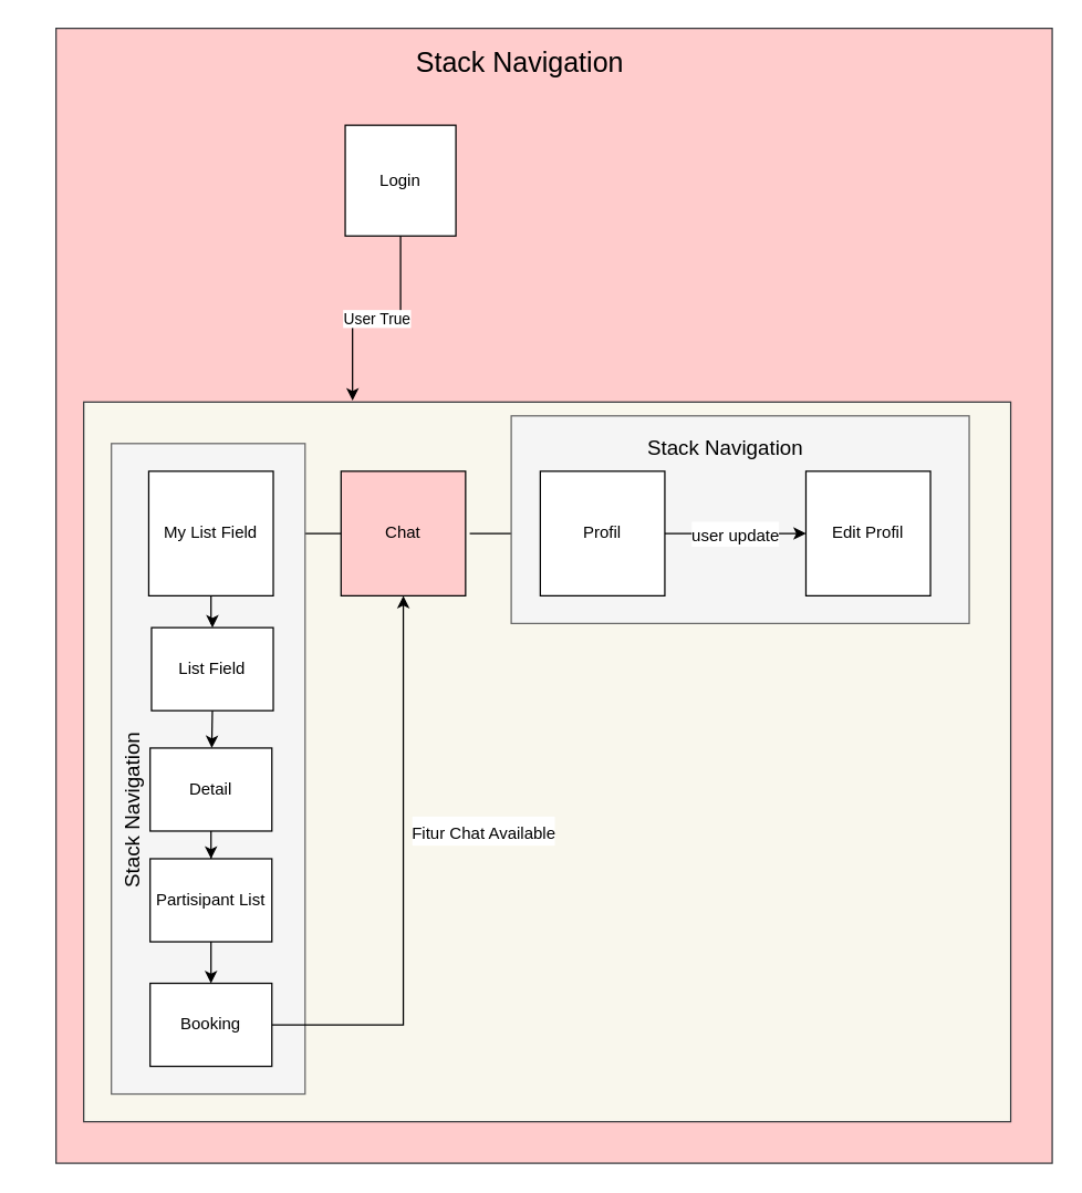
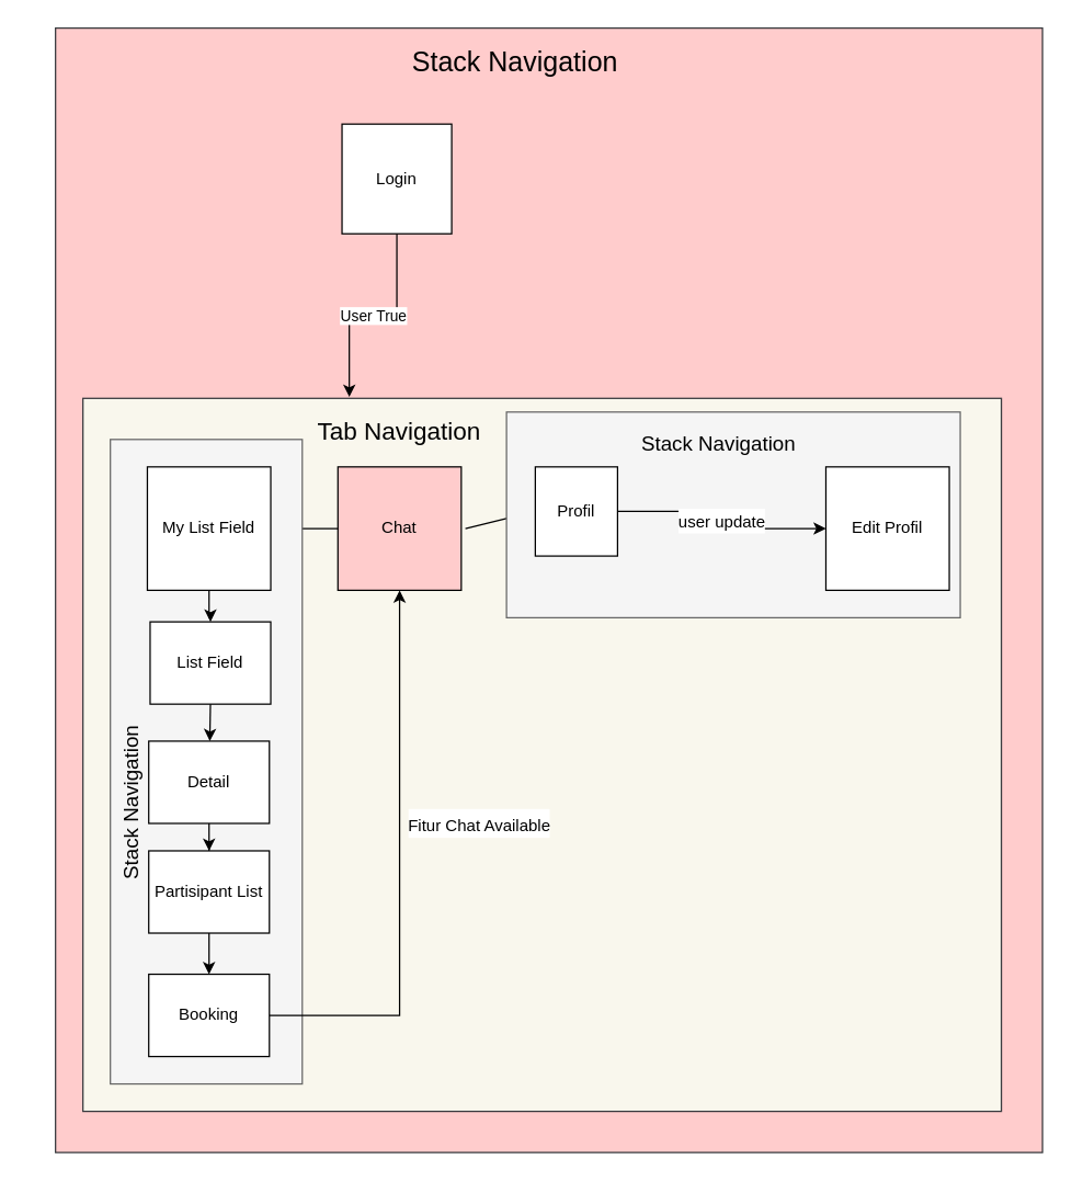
  <mxCell id="0" />
  <mxCell id="1" parent="0" />
  <mxCell id="2" value="" style="rounded=0;whiteSpace=wrap;html=1;fontSize=15;fillColor=#ffcccc;strokeColor=#36393d;" vertex="1" parent="1"><mxGeometry x="40" y="20" width="720" height="820" as="geometry" /></mxCell>
  <mxCell id="3" value="User True" style="edgeStyle=orthogonalEdgeStyle;rounded=0;orthogonalLoop=1;jettySize=auto;html=1;entryX=0.29;entryY=-0.002;entryDx=0;entryDy=0;entryPerimeter=0;" edge="1" parent="1" source="4" target="5"><mxGeometry relative="1" as="geometry"><mxPoint x="329" y="260" as="targetPoint" /><Array as="points" /></mxGeometry></mxCell>
  <mxCell id="4" value="Login" style="whiteSpace=wrap;html=1;aspect=fixed;" vertex="1" parent="1"><mxGeometry x="249" y="90" width="80" height="80" as="geometry" /></mxCell>
  <mxCell id="5" value="" style="rounded=0;whiteSpace=wrap;html=1;fillColor=#f9f7ed;strokeColor=#36393d;" vertex="1" parent="1"><mxGeometry x="60" y="290" width="670" height="520" as="geometry" /></mxCell>
  <mxCell id="6" value="" style="edgeStyle=orthogonalEdgeStyle;rounded=0;orthogonalLoop=1;jettySize=auto;html=1;fontSize=12;" edge="1" parent="1" source="29" target="15"><mxGeometry relative="1" as="geometry" /></mxCell>
  <mxCell id="7" value="Chat" style="whiteSpace=wrap;html=1;aspect=fixed;fillColor=#ffcccc;" vertex="1" parent="1"><mxGeometry x="246" y="340" width="90" height="90" as="geometry" /></mxCell>
  <mxCell id="8" value="" style="edgeStyle=orthogonalEdgeStyle;rounded=0;orthogonalLoop=1;jettySize=auto;html=1;fontSize=15;" edge="1" parent="1" source="26" target="24"><mxGeometry relative="1" as="geometry" /></mxCell>
+ <mxCell id="9" value="&lt;font style=&quot;font-size: 18px;&quot;&gt;Tab Navigation&lt;/font&gt;" style="text;html=1;strokeColor=none;fillColor=none;align=center;verticalAlign=middle;whiteSpace=wrap;rounded=0;" vertex="1" parent="1"><mxGeometry x="226" y="300" width="130" height="30" as="geometry" /></mxCell>
  <mxCell id="10" value="" style="endArrow=none;html=1;rounded=0;fontSize=18;exitX=1;exitY=0.5;exitDx=0;exitDy=0;entryX=0;entryY=0.5;entryDx=0;entryDy=0;" edge="1" parent="1" source="29" target="7"><mxGeometry width="50" height="50" relative="1" as="geometry"><mxPoint x="449" y="350" as="sourcePoint" /><mxPoint x="499" y="300" as="targetPoint" /></mxGeometry></mxCell>
  <mxCell id="11" value="" style="endArrow=none;html=1;rounded=0;fontSize=18;entryX=0;entryY=0.5;entryDx=0;entryDy=0;" edge="1" parent="1" target="26"><mxGeometry width="50" height="50" relative="1" as="geometry"><mxPoint x="339" y="385" as="sourcePoint" /><mxPoint x="256" y="395" as="targetPoint" /></mxGeometry></mxCell>
  <mxCell id="12" value="&lt;font style=&quot;font-size: 20px;&quot;&gt;Stack Navigation&lt;/font&gt;" style="text;html=1;strokeColor=none;fillColor=none;align=center;verticalAlign=middle;whiteSpace=wrap;rounded=0;fontSize=18;" vertex="1" parent="1"><mxGeometry x="290" y="30" width="171" height="30" as="geometry" /></mxCell>
  <mxCell id="13" value="" style="edgeStyle=orthogonalEdgeStyle;rounded=0;orthogonalLoop=1;jettySize=auto;html=1;fontSize=12;" edge="1" parent="1" source="15" target="17"><mxGeometry relative="1" as="geometry" /></mxCell>
  <mxCell id="14" value="" style="rounded=0;whiteSpace=wrap;html=1;fontSize=12;fillColor=#f5f5f5;fontColor=#333333;strokeColor=#666666;" vertex="1" parent="1"><mxGeometry x="80" y="320" width="140" height="470" as="geometry" /></mxCell>
  <mxCell id="15" value="List Field" style="whiteSpace=wrap;html=1;" vertex="1" parent="1"><mxGeometry x="109" y="453" width="88" height="60" as="geometry" /></mxCell>
  <mxCell id="16" value="" style="edgeStyle=orthogonalEdgeStyle;rounded=0;orthogonalLoop=1;jettySize=auto;html=1;fontSize=12;" edge="1" parent="1" source="17" target="20"><mxGeometry relative="1" as="geometry" /></mxCell>
  <mxCell id="17" value="Detail" style="whiteSpace=wrap;html=1;" vertex="1" parent="1"><mxGeometry x="108" y="540" width="88" height="60" as="geometry" /></mxCell>
  <mxCell id="18" value="" style="edgeStyle=orthogonalEdgeStyle;rounded=0;orthogonalLoop=1;jettySize=auto;html=1;fontSize=12;" edge="1" parent="1" source="20" target="22"><mxGeometry relative="1" as="geometry" /></mxCell>
  <mxCell id="19" value="" style="rounded=0;whiteSpace=wrap;html=1;fontSize=15;fillColor=#f5f5f5;fontColor=#333333;strokeColor=#666666;" vertex="1" parent="1"><mxGeometry x="369" y="300" width="331" height="150" as="geometry" /></mxCell>
  <mxCell id="20" value="Partisipant List" style="whiteSpace=wrap;html=1;" vertex="1" parent="1"><mxGeometry x="108" y="620" width="88" height="60" as="geometry" /></mxCell>
  <mxCell id="21" value="&lt;font style=&quot;font-size: 12px;&quot;&gt;Fitur Chat Available&lt;/font&gt;" style="edgeStyle=orthogonalEdgeStyle;rounded=0;orthogonalLoop=1;jettySize=auto;html=1;entryX=0.5;entryY=1;entryDx=0;entryDy=0;fontSize=18;" edge="1" parent="1" source="22" target="7"><mxGeometry x="0.16" y="-58" relative="1" as="geometry"><mxPoint as="offset" /></mxGeometry></mxCell>
  <mxCell id="22" value="Booking" style="whiteSpace=wrap;html=1;" vertex="1" parent="1"><mxGeometry x="108" y="710" width="88" height="60" as="geometry" /></mxCell>
  <mxCell id="23" value="&lt;font style=&quot;font-size: 15px;&quot;&gt;Stack Navigation&lt;/font&gt;" style="text;html=1;strokeColor=none;fillColor=none;align=center;verticalAlign=middle;whiteSpace=wrap;rounded=0;fontSize=12;rotation=-90;" vertex="1" parent="1"><mxGeometry x="20" y="570" width="150" height="30" as="geometry" /></mxCell>
- <mxCell id="24" value="Edit Profil" style="whiteSpace=wrap;html=1;aspect=fixed;" vertex="1" parent="1"><mxGeometry x="582" y="340" width="90" height="90" as="geometry" /></mxCell>
+ <mxCell id="24" value="Edit Profil" style="whiteSpace=wrap;html=1;aspect=fixed;" vertex="1" parent="1"><mxGeometry x="602" y="340" width="90" height="90" as="geometry" /></mxCell>
  <mxCell id="25" value="&lt;font style=&quot;font-size: 12px;&quot;&gt;user update&lt;/font&gt;" style="edgeStyle=orthogonalEdgeStyle;rounded=0;orthogonalLoop=1;jettySize=auto;html=1;fontSize=15;" edge="1" parent="1" source="26" target="24"><mxGeometry relative="1" as="geometry" /></mxCell>
- <mxCell id="26" value="Profil" style="whiteSpace=wrap;html=1;aspect=fixed;" vertex="1" parent="1"><mxGeometry x="390" y="340" width="90" height="90" as="geometry" /></mxCell>
+ <mxCell id="26" value="Profil" style="whiteSpace=wrap;html=1;aspect=fixed;" vertex="1" parent="1"><mxGeometry x="390" y="340" width="60" height="65" as="geometry" /></mxCell>
  <mxCell id="27" value="&lt;font style=&quot;font-size: 15px;&quot;&gt;Stack Navigation&lt;/font&gt;" style="text;html=1;strokeColor=none;fillColor=none;align=center;verticalAlign=middle;whiteSpace=wrap;rounded=0;fontSize=12;" vertex="1" parent="1"><mxGeometry x="466" y="308" width="116" height="30" as="geometry" /></mxCell>
  <mxCell id="28" value="" style="edgeStyle=orthogonalEdgeStyle;rounded=0;orthogonalLoop=1;jettySize=auto;html=1;fontSize=20;entryX=0.5;entryY=0;entryDx=0;entryDy=0;" edge="1" parent="1" source="29" target="15"><mxGeometry relative="1" as="geometry" /></mxCell>
  <mxCell id="29" value="My List Field" style="whiteSpace=wrap;html=1;aspect=fixed;" vertex="1" parent="1"><mxGeometry x="107" y="340" width="90" height="90" as="geometry" /></mxCell>
  <mxCell id="30" value="" style="endArrow=classic;html=1;rounded=0;fontSize=20;exitX=0.5;exitY=1;exitDx=0;exitDy=0;" edge="1" parent="1" source="15" target="17"><mxGeometry width="50" height="50" relative="1" as="geometry"><mxPoint x="370" y="470" as="sourcePoint" /><mxPoint x="420" y="420" as="targetPoint" /></mxGeometry></mxCell>
